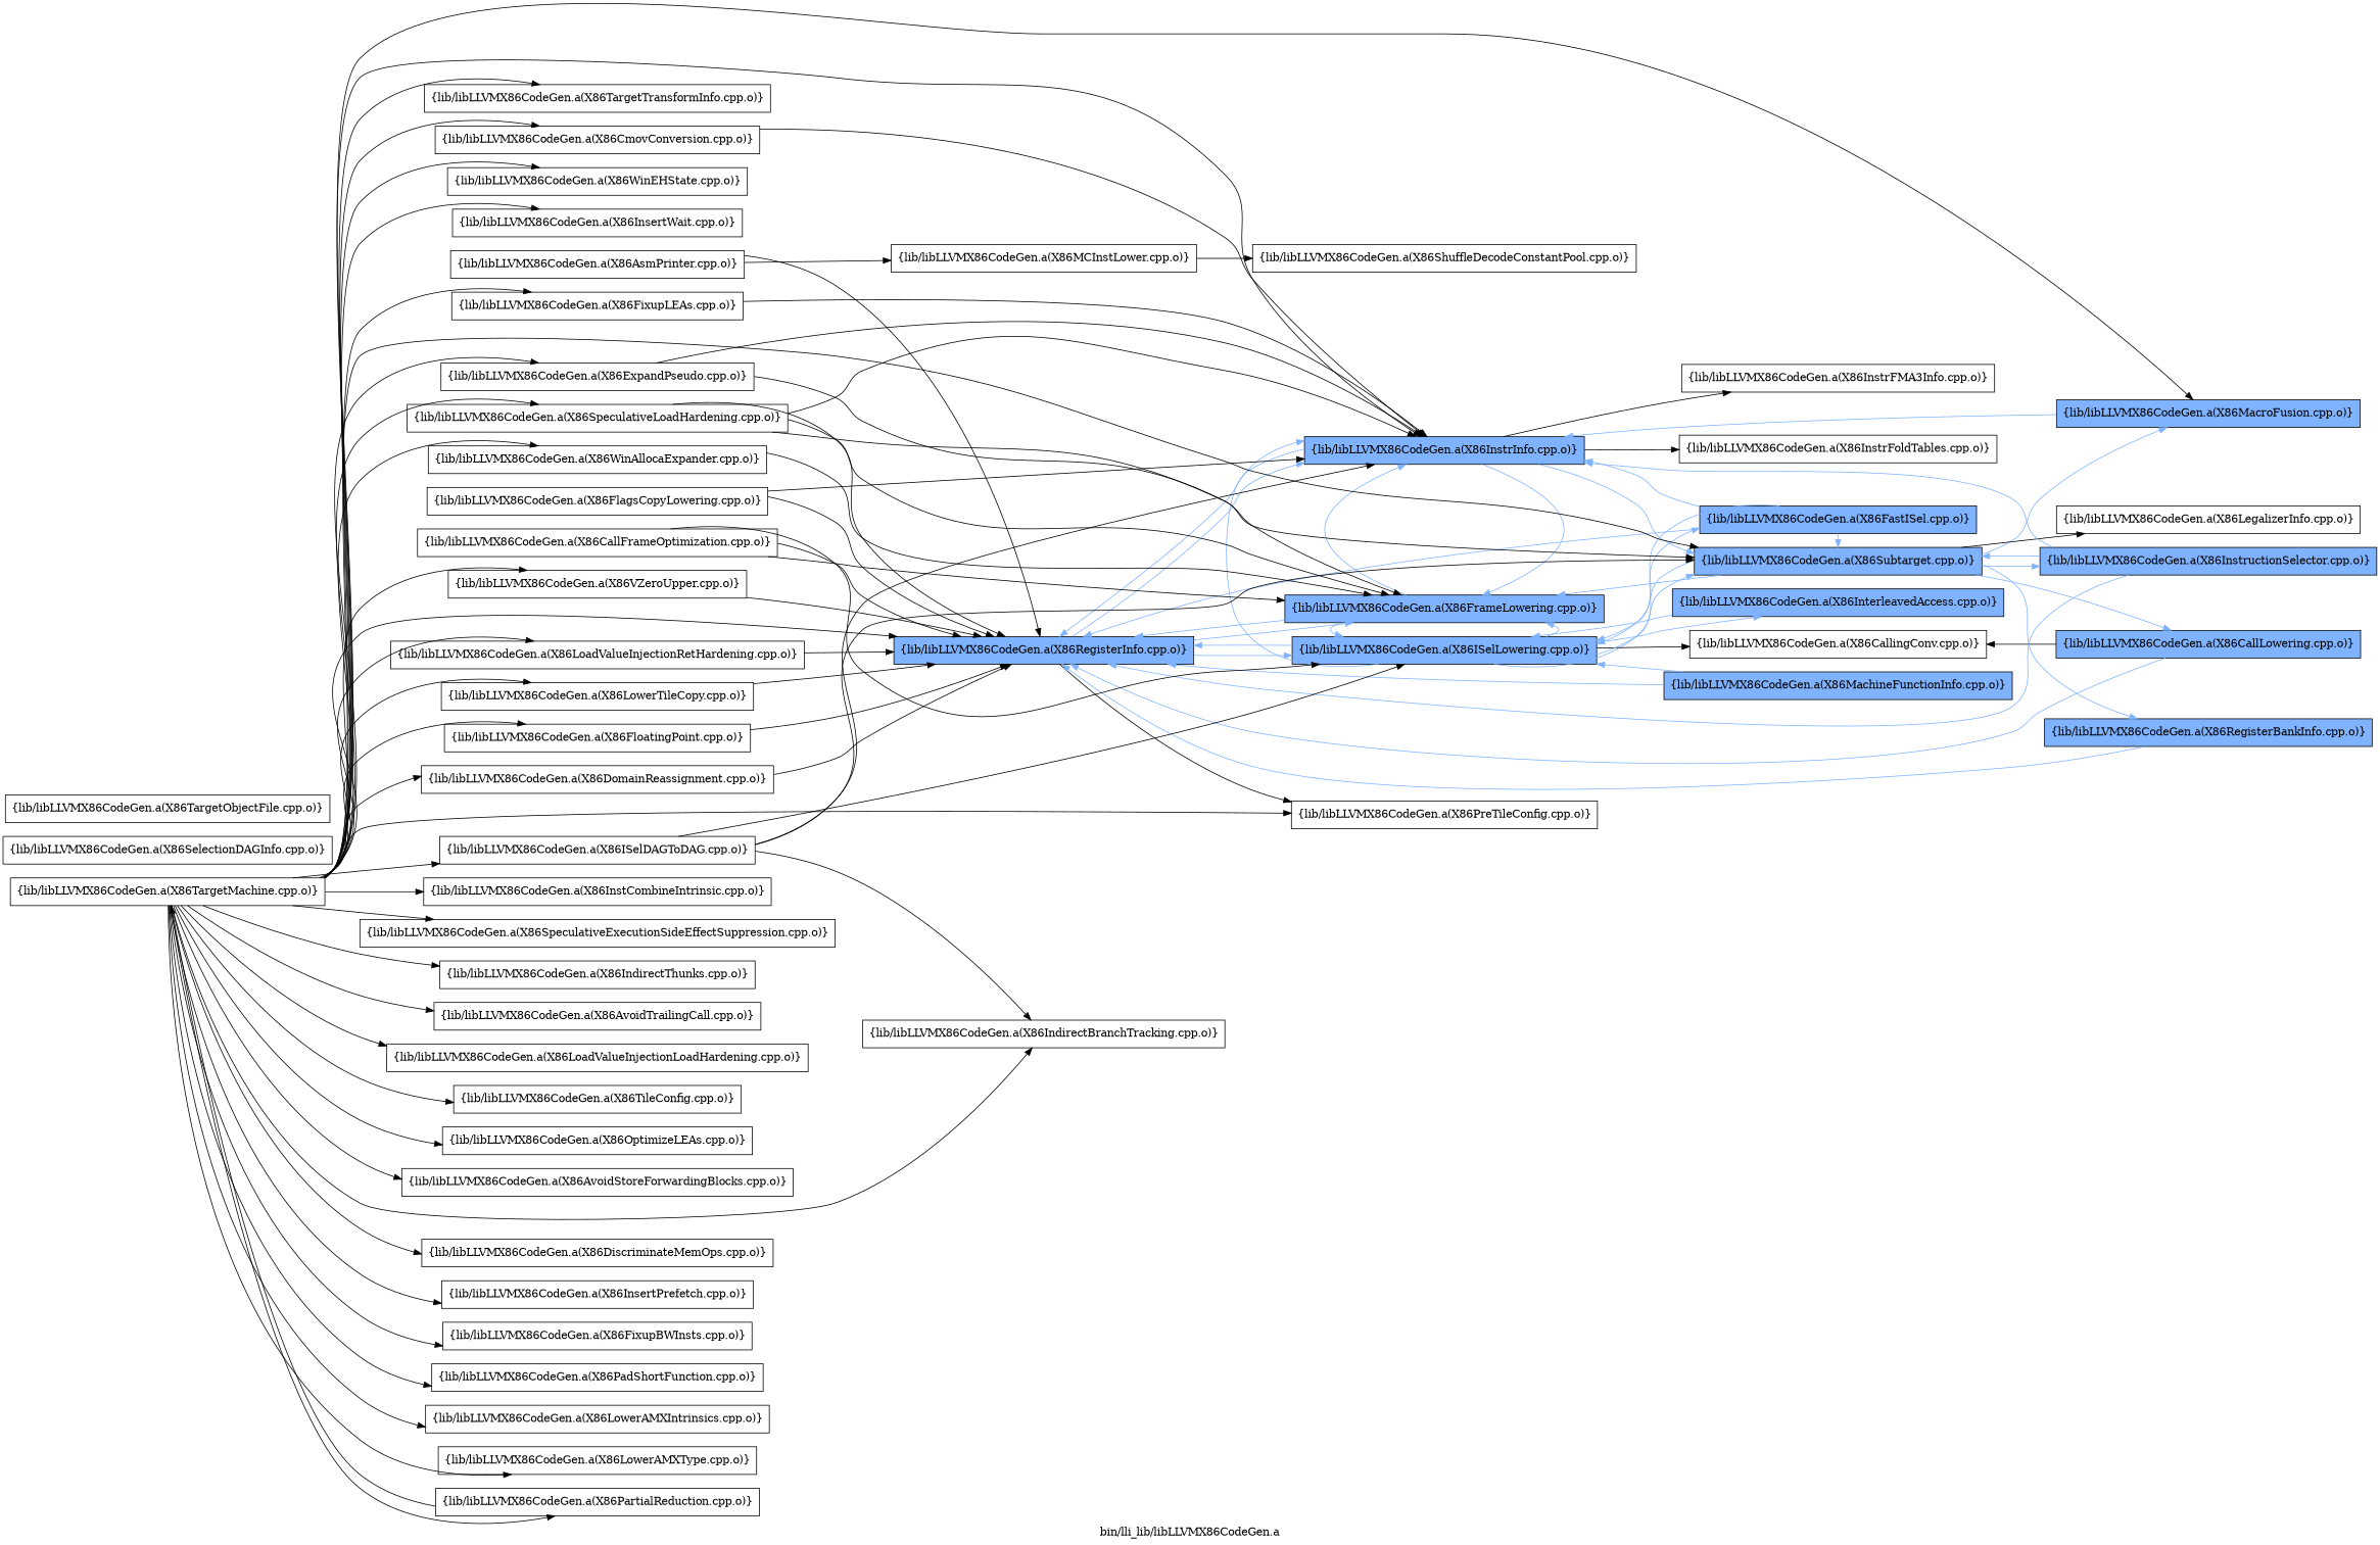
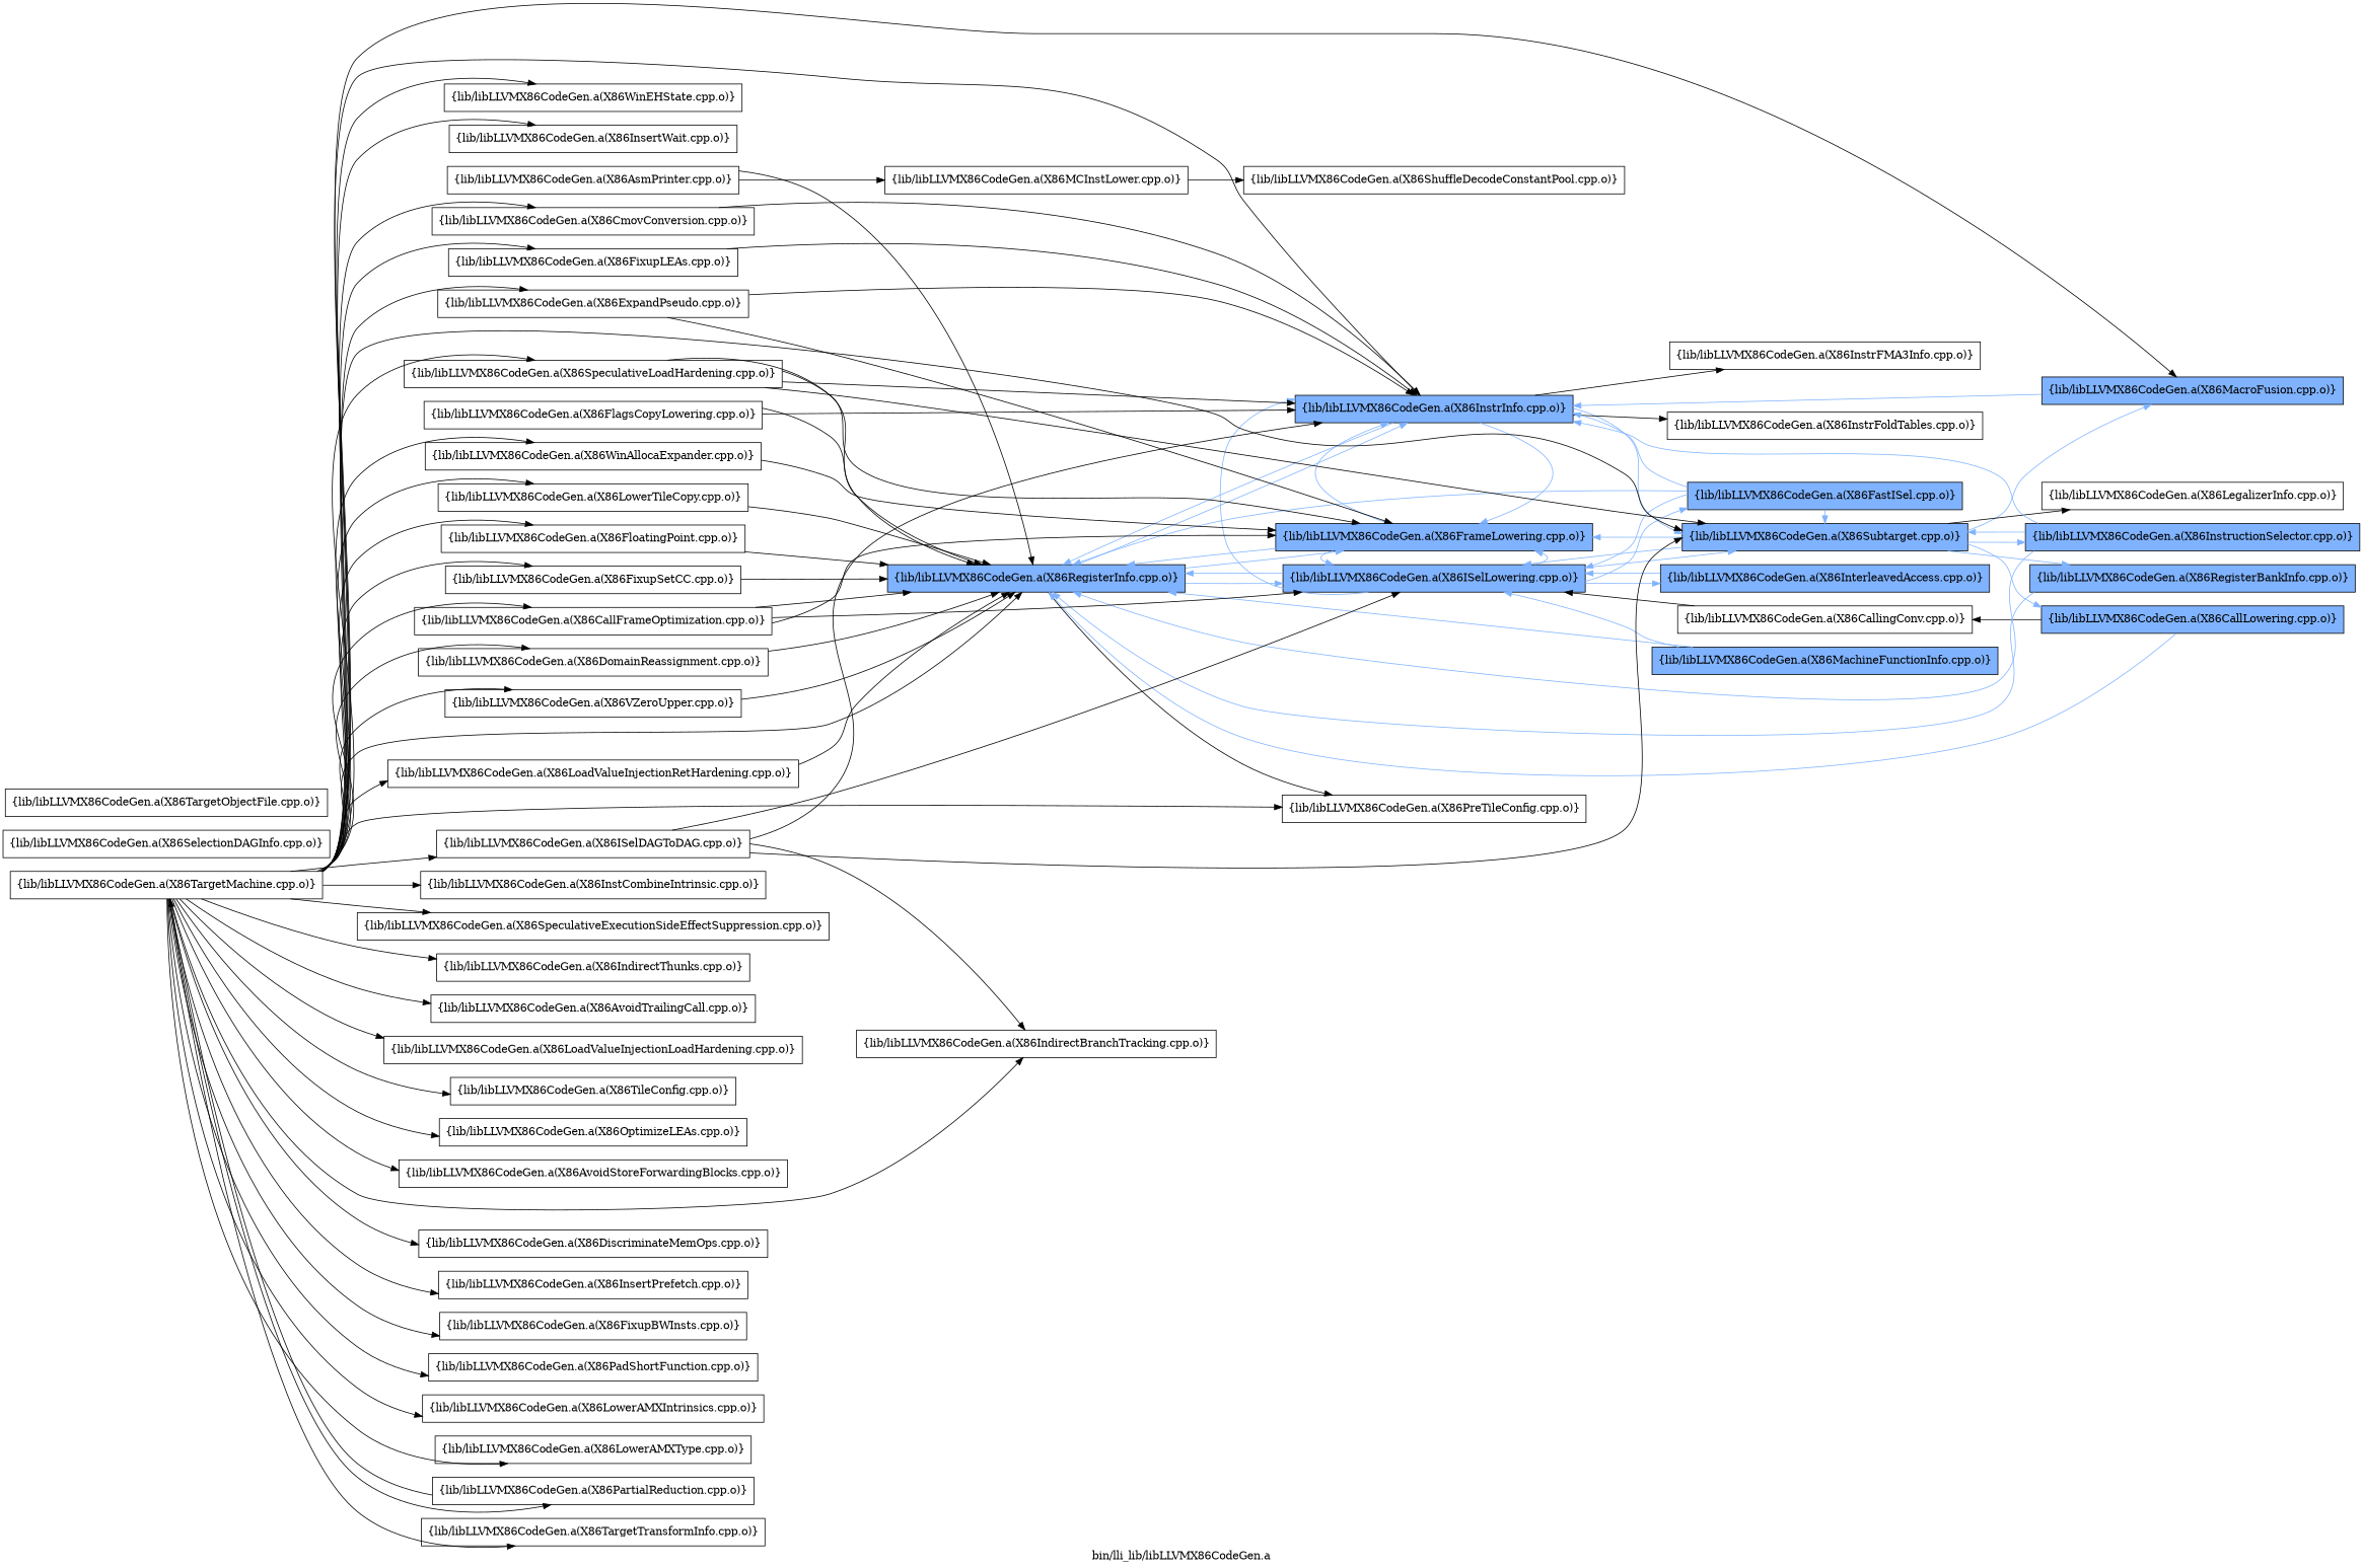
  digraph {
    label="bin/lli_lib/libLLVMX86CodeGen.a"
    rankdir=LR
    node [group=0 shape=box]
    n1 [label="{lib/libLLVMX86CodeGen.a(X86AsmPrinter.cpp.o)}"]
    n2 [label="{lib/libLLVMX86CodeGen.a(X86MCInstLower.cpp.o)}"]
    n3 [fillcolor="0.600000 0.5 1" group=1 label="{lib/libLLVMX86CodeGen.a(X86RegisterInfo.cpp.o)}" style=filled]
    n4 [label="{lib/libLLVMX86CodeGen.a(X86ShuffleDecodeConstantPool.cpp.o)}"]
    n5 [fillcolor="0.600000 0.5 1" group=1 label="{lib/libLLVMX86CodeGen.a(X86ISelLowering.cpp.o)}" style=filled]
    n6 [fillcolor="0.600000 0.5 1" group=1 label="{lib/libLLVMX86CodeGen.a(X86InstrInfo.cpp.o)}" style=filled]
    n7 [fillcolor="0.600000 0.5 1" group=1 label="{lib/libLLVMX86CodeGen.a(X86FrameLowering.cpp.o)}" style=filled]
    n8 [fillcolor="0.600000 0.5 1" group=1 label="{lib/libLLVMX86CodeGen.a(X86MachineFunctionInfo.cpp.o)}" style=filled]
    n9 [fillcolor="0.600000 0.5 1" group=1 label="{lib/libLLVMX86CodeGen.a(X86FastISel.cpp.o)}" style=filled]
    n10 [label="{lib/libLLVMX86CodeGen.a(X86CallingConv.cpp.o)}"]
    n11 [fillcolor="0.600000 0.5 1" group=1 label="{lib/libLLVMX86CodeGen.a(X86InterleavedAccess.cpp.o)}" style=filled]
    n12 [fillcolor="0.600000 0.5 1" group=1 label="{lib/libLLVMX86CodeGen.a(X86Subtarget.cpp.o)}" style=filled]
    n13 [label="{lib/libLLVMX86CodeGen.a(X86InstrFoldTables.cpp.o)}"]
    n14 [label="{lib/libLLVMX86CodeGen.a(X86InstrFMA3Info.cpp.o)}"]
    n15 [label="{lib/libLLVMX86CodeGen.a(X86PreTileConfig.cpp.o)}"]
    n16 [fillcolor="0.600000 0.5 1" group=1 label="{lib/libLLVMX86CodeGen.a(X86MacroFusion.cpp.o)}" style=filled]
    n17 [fillcolor="0.600000 0.5 1" group=1 label="{lib/libLLVMX86CodeGen.a(X86CallLowering.cpp.o)}" style=filled]
    n18 [label="{lib/libLLVMX86CodeGen.a(X86LegalizerInfo.cpp.o)}"]
    n19 [fillcolor="0.600000 0.5 1" group=1 label="{lib/libLLVMX86CodeGen.a(X86RegisterBankInfo.cpp.o)}" style=filled]
    n20 [fillcolor="0.600000 0.5 1" group=1 label="{lib/libLLVMX86CodeGen.a(X86InstructionSelector.cpp.o)}" style=filled]
    n21 [label="{lib/libLLVMX86CodeGen.a(X86TargetMachine.cpp.o)}"]
    n22 [label="{lib/libLLVMX86CodeGen.a(X86InstCombineIntrinsic.cpp.o)}"]
    n23 [label="{lib/libLLVMX86CodeGen.a(X86SpeculativeExecutionSideEffectSuppression.cpp.o)}"]
    n24 [label="{lib/libLLVMX86CodeGen.a(X86IndirectThunks.cpp.o)}"]
    n25 [label="{lib/libLLVMX86CodeGen.a(X86LoadValueInjectionRetHardening.cpp.o)}"]
    n26 [label="{lib/libLLVMX86CodeGen.a(X86AvoidTrailingCall.cpp.o)}"]
    n27 [label="{lib/libLLVMX86CodeGen.a(X86ExpandPseudo.cpp.o)}"]
    n28 [label="{lib/libLLVMX86CodeGen.a(X86LowerTileCopy.cpp.o)}"]
    n29 [label="{lib/libLLVMX86CodeGen.a(X86FloatingPoint.cpp.o)}"]
    n30 [label="{lib/libLLVMX86CodeGen.a(X86LoadValueInjectionLoadHardening.cpp.o)}"]
    n31 [label="{lib/libLLVMX86CodeGen.a(X86TileConfig.cpp.o)}"]
    n32 [label="{lib/libLLVMX86CodeGen.a(X86SpeculativeLoadHardening.cpp.o)}"]
+   n33 [label="{lib/libLLVMX86CodeGen.a(X86FixupSetCC.cpp.o)}"]
    n34 [label="{lib/libLLVMX86CodeGen.a(X86OptimizeLEAs.cpp.o)}"]
    n35 [label="{lib/libLLVMX86CodeGen.a(X86CallFrameOptimization.cpp.o)}"]
    n36 [label="{lib/libLLVMX86CodeGen.a(X86AvoidStoreForwardingBlocks.cpp.o)}"]
    n37 [label="{lib/libLLVMX86CodeGen.a(X86CmovConversion.cpp.o)}"]
    n38 [label="{lib/libLLVMX86CodeGen.a(X86ISelDAGToDAG.cpp.o)}"]
    n39 [label="{lib/libLLVMX86CodeGen.a(X86IndirectBranchTracking.cpp.o)}"]
    n40 [label="{lib/libLLVMX86CodeGen.a(X86DiscriminateMemOps.cpp.o)}"]
    n41 [label="{lib/libLLVMX86CodeGen.a(X86InsertPrefetch.cpp.o)}"]
    n42 [label="{lib/libLLVMX86CodeGen.a(X86FixupBWInsts.cpp.o)}"]
    n43 [label="{lib/libLLVMX86CodeGen.a(X86PadShortFunction.cpp.o)}"]
    n44 [label="{lib/libLLVMX86CodeGen.a(X86FixupLEAs.cpp.o)}"]
    n45 [label="{lib/libLLVMX86CodeGen.a(X86LowerAMXIntrinsics.cpp.o)}"]
    n46 [label="{lib/libLLVMX86CodeGen.a(X86LowerAMXType.cpp.o)}"]
    n47 [label="{lib/libLLVMX86CodeGen.a(X86DomainReassignment.cpp.o)}"]
    n48 [label="{lib/libLLVMX86CodeGen.a(X86PartialReduction.cpp.o)}"]
    n49 [label="{lib/libLLVMX86CodeGen.a(X86TargetTransformInfo.cpp.o)}"]
    n50 [label="{lib/libLLVMX86CodeGen.a(X86VZeroUpper.cpp.o)}"]
    n51 [label="{lib/libLLVMX86CodeGen.a(X86WinAllocaExpander.cpp.o)}"]
    n52 [label="{lib/libLLVMX86CodeGen.a(X86WinEHState.cpp.o)}"]
    n53 [label="{lib/libLLVMX86CodeGen.a(X86InsertWait.cpp.o)}"]
    n54 [label="{lib/libLLVMX86CodeGen.a(X86FlagsCopyLowering.cpp.o)}"]
    n55 [label="{lib/libLLVMX86CodeGen.a(X86SelectionDAGInfo.cpp.o)}"]
    n56 [label="{lib/libLLVMX86CodeGen.a(X86TargetObjectFile.cpp.o)}"]
    subgraph sub_1 {
      rank=same
      n1
    }
    subgraph sub_2 {
      rank=same
      n2
      n3
    }
    subgraph sub_3 {
      rank=same
      n4
      n5
      n6
      n7
    }
    subgraph sub_4 {
      rank=same
      n8
      n9
      n10
      n11
      n12
      n13
      n14
    }
    n1 -> n2
    n1 -> n3
    n2 -> n4
    n3 -> n5 [color="0.600000 0.5 1"]
    n3 -> n6 [color="0.600000 0.5 1"]
    n3 -> n7 [color="0.600000 0.5 1"]
    n3 -> n15
    n5 -> n3 [color="0.600000 0.5 1"]
    n5 -> n6 [color="0.600000 0.5 1"]
    n5 -> n7 [color="0.600000 0.5 1"]
    n5 -> n9 [color="0.600000 0.5 1"]
-   n5 -> n10
+   n10 -> n5
    n5 -> n11 [color="0.600000 0.5 1"]
    n5 -> n12 [color="0.600000 0.5 1"]
    n6 -> n3 [color="0.600000 0.5 1"]
    n6 -> n7 [color="0.600000 0.5 1"]
    n6 -> n12 [color="0.600000 0.5 1"]
    n6 -> n13
    n6 -> n14
    n7 -> n3 [color="0.600000 0.5 1"]
    n7 -> n5 [color="0.600000 0.5 1"]
    n7 -> n6 [color="0.600000 0.5 1"]
    n8 -> n3 [color="0.600000 0.5 1"]
    n8 -> n5 [color="0.600000 0.5 1"]
    n9 -> n3 [color="0.600000 0.5 1"]
    n9 -> n5 [color="0.600000 0.5 1"]
    n9 -> n6 [color="0.600000 0.5 1"]
    n9 -> n12 [color="0.600000 0.5 1"]
    n11 -> n5 [color="0.600000 0.5 1"]
    n12 -> n5 [color="0.600000 0.5 1"]
    n12 -> n7 [color="0.600000 0.5 1"]
    n12 -> n16 [color="0.600000 0.5 1"]
    n12 -> n17 [color="0.600000 0.5 1"]
    n12 -> n18
    n12 -> n19 [color="0.600000 0.5 1"]
    n12 -> n20 [color="0.600000 0.5 1"]
    n16 -> n6 [color="0.600000 0.5 1"]
    n17 -> n3 [color="0.600000 0.5 1"]
    n17 -> n10
    n19 -> n3 [color="0.600000 0.5 1"]
    n20 -> n3 [color="0.600000 0.5 1"]
    n20 -> n6 [color="0.600000 0.5 1"]
    n20 -> n12 [color="0.600000 0.5 1"]
    n21 -> n3
    n21 -> n6
    n21 -> n12
    n21 -> n15
    n21 -> n16
    n21 -> n22
    n21 -> n23
    n21 -> n24
    n21 -> n25
    n21 -> n26
    n21 -> n27
    n21 -> n28
    n21 -> n29
    n21 -> n30
    n21 -> n31
    n21 -> n32
+   n21 -> n33
    n21 -> n34
+   n21 -> n35
    n21 -> n36
    n21 -> n37
    n21 -> n38
    n21 -> n39
    n21 -> n40
    n21 -> n41
    n21 -> n42
    n21 -> n43
    n21 -> n44
    n21 -> n45
    n21 -> n46
    n21 -> n47
    n21 -> n48
    n21 -> n49
    n21 -> n50
    n21 -> n51
    n21 -> n52
    n21 -> n53
    n25 -> n3
    n27 -> n6
    n27 -> n7
    n28 -> n3
    n29 -> n3
    n32 -> n3
    n32 -> n6
    n32 -> n7
    n32 -> n12
+   n33 -> n3
    n35 -> n3
    n35 -> n5
    n35 -> n7
    n37 -> n6
    n38 -> n5
    n38 -> n6
    n38 -> n12
    n38 -> n39
    n44 -> n6
    n47 -> n3
    n48 -> n21
    n50 -> n3
    n51 -> n7
    n54 -> n3
    n54 -> n6
  }
